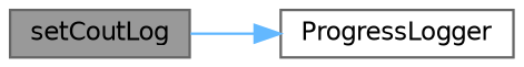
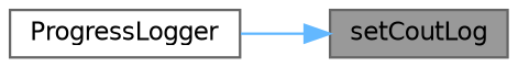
  digraph {
    rankdir=RL
    node [fontname=Helvetica fontsize=10 shape=box style=filled]
    n1 [color=gray40 fillcolor=grey60 fontcolor=black height=0.2 label=setCoutLog width=0.4]
    n2 [color=grey40 fillcolor=white height=0.2 label=ProgressLogger width=0.4]
-   n2 -> n1 [color=steelblue1 dir=back fontname=Helvetica fontsize=10 labelfontname=Helvetica labelfontsize=10 style=solid]
+   n1 -> n2 [color=steelblue1 dir=back fontname=Helvetica fontsize=10 labelfontname=Helvetica labelfontsize=10 style=solid]
  }
